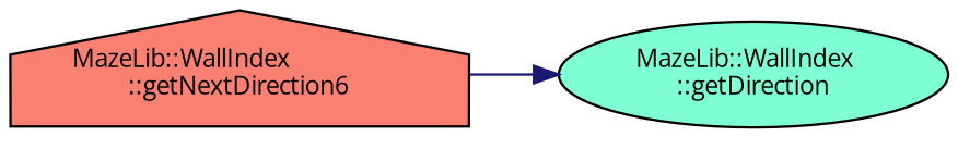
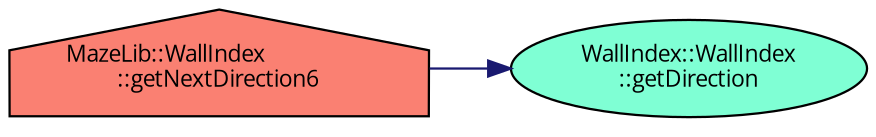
  digraph {
    rankdir=RL
    fontname="Open Sans"
    node [color=black fontname="Open Sans" fontsize=10 style=filled]
-   n1 [fillcolor=aquamarine fontcolor=black height=0.2 label="MazeLib::WallIndex\l::getDirection" shape=ellipse width=0.4]
+   n1 [fillcolor=aquamarine fontcolor=black height=0.2 label="WallIndex::WallIndex\l::getDirection" shape=ellipse width=0.4]
    n2 [fillcolor=salmon height=0.2 label="MazeLib::WallIndex\l::getNextDirection6" shape=house width=0.4]
    n1 -> n2 [color=midnightblue dir=back fontname="Open Sans" fontsize=10 labelfontname=Helvetica labelfontsize=10 style=solid]
  }
